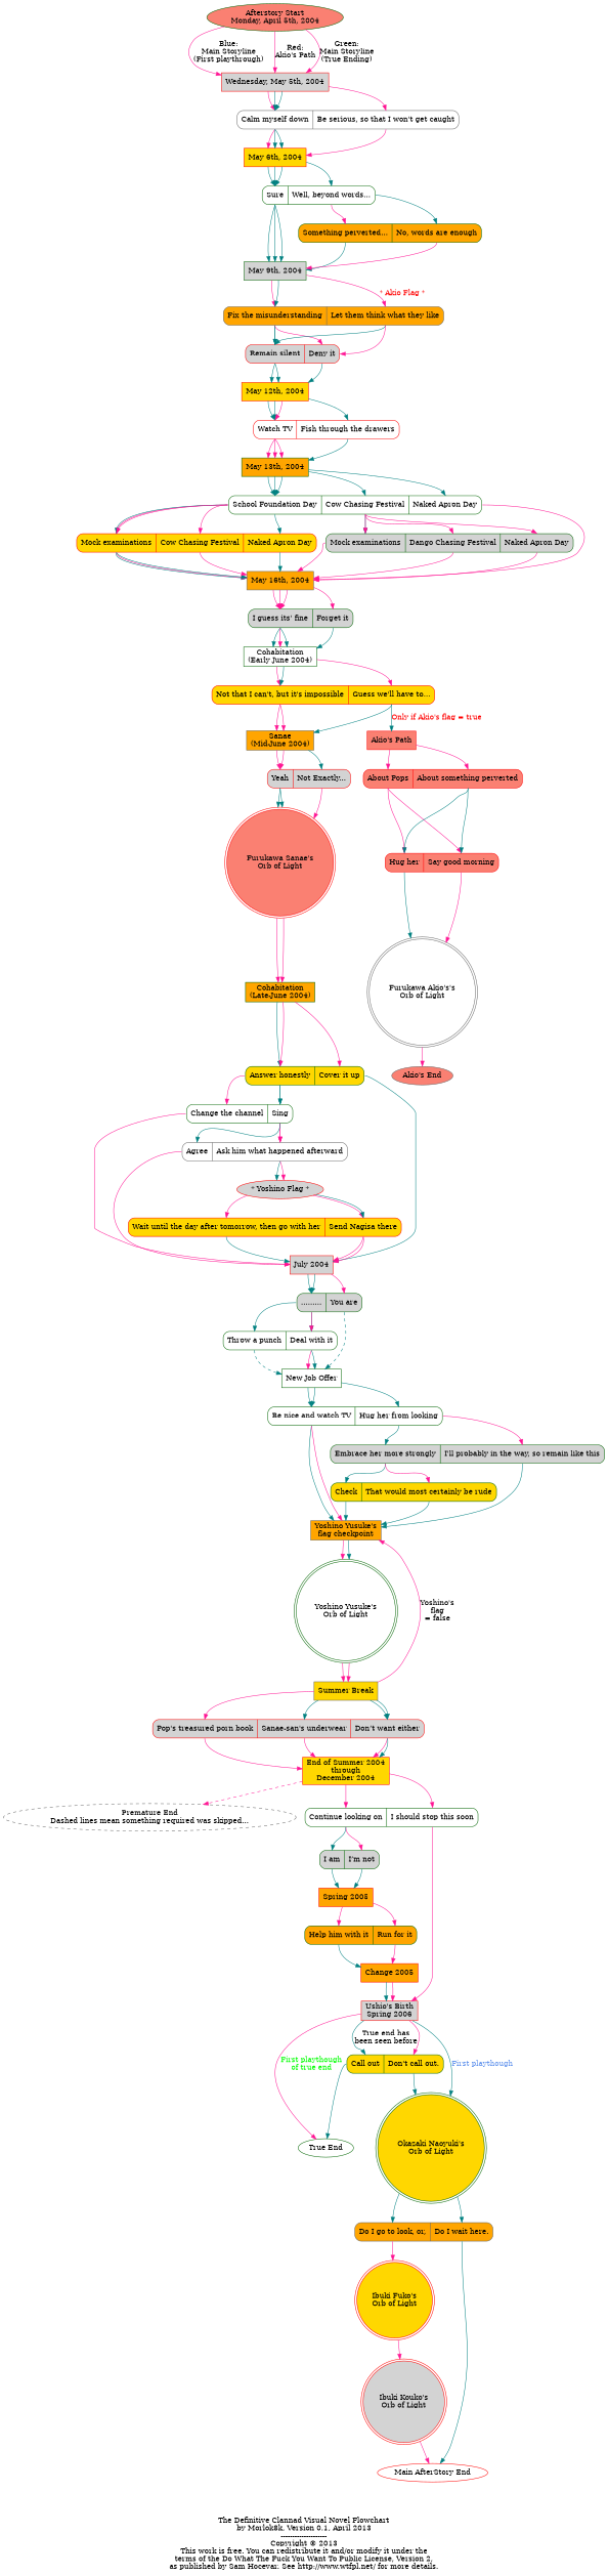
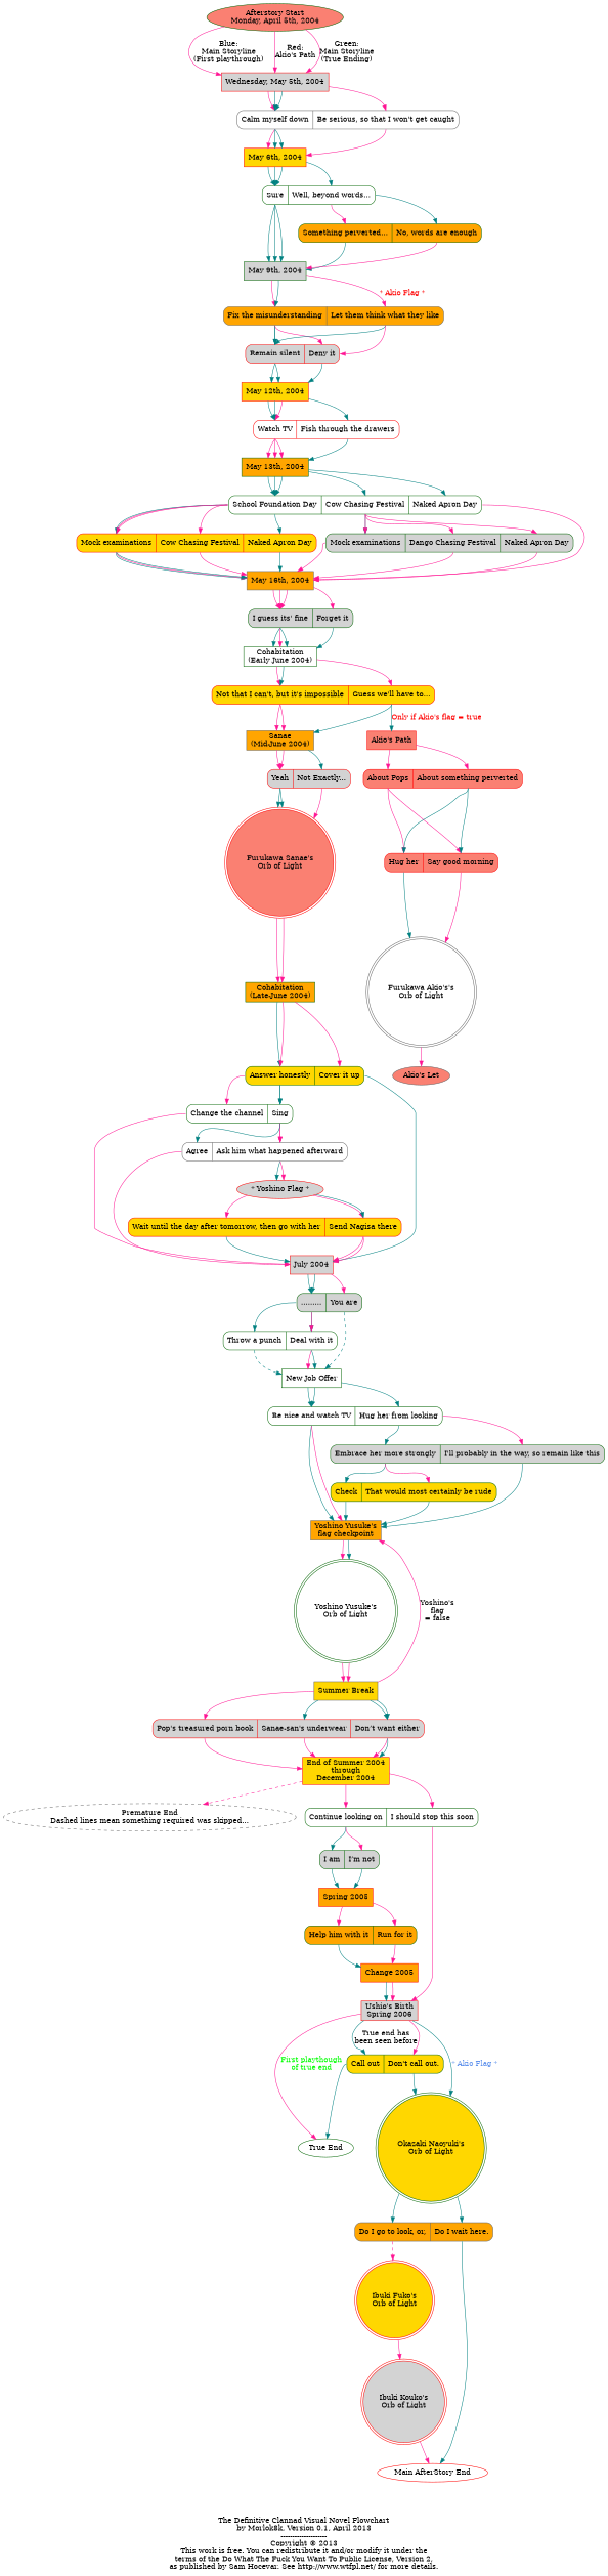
  digraph {
    label="\n\n\n\nThe Definitive Clannad Visual Novel Flowchart\nby Morlok8k, Version 0.1, April 2013\n--------------------\nCopyright © 2013\nThis work is free. You can redistribute it and/or modify it under the\nterms of the Do What The Fuck You Want To Public License, Version 2,\nas published by Sam Hocevar. See http://www.wtfpl.net/ for more details."
    node [color=darkgreen fillcolor=white style=filled shape=Mrecord]
    edge [color=deeppink]
    n1 [fillcolor=salmon label="Afterstory Start\nMonday, April 5th, 2004" shape=""]
    n2 [color=red fillcolor=lightgrey label="Wednesday, May 5th, 2004" shape=box]
    n3 [color=gray40 label="<a1>Calm myself down|<a2> Be serious, so that I won't get caught"]
    n4 [color=red fillcolor=gold label="May 6th, 2004" shape=box]
    n5 [label="<a1>Sure|<a2>Well, beyond words..."]
    n6 [fillcolor=orange label="<a1>Something perverted...|<a2>No, words are enough"]
    n7 [fillcolor=lightgrey label="May 9th, 2004" shape=box]
    n8 [color=gray40 fillcolor=orange label="<a1>Fix the misunderstanding|<a2>Let them think what they like"]
    n9 [color=red fillcolor=lightgrey label="<a1>Remain silent|<a2>Deny it"]
    n10 [color=red fillcolor=gold label="May 12th, 2004" shape=box]
    n11 [color=red label="<a1>Watch TV|<a2>Fish through the drawers"]
    n12 [fillcolor=orange label="May 13th, 2004" shape=box]
    n13 [label="<a1>School Foundation Day|<a2>Cow Chasing Festival|<a3>Naked Apron Day"]
    n14 [color=red fillcolor=gold label="<a1>Mock examinations|<a2>Cow Chasing Festival|<a3>Naked Apron Day"]
    n15 [fillcolor=lightgrey label="<a1>Mock examinations|<a2>Dango Chasing Festival|<a3>Naked Apron Day"]
    n16 [color=gray40 fillcolor=orange label="May 16th, 2004" shape=box]
    n17 [fillcolor=lightgrey label="<a1>I guess its' fine|<a2>Forget it"]
    n18 [label="Cohabitation\n(Early June 2004)" shape=box]
    n19 [color=red fillcolor=gold label="<a1>Not that I can't, but it's impossible|<a2>Guess we'll have to..."]
    n20 [color=red fillcolor=salmon label="Akio's Path" shape=box]
    n21 [color=gray40 fillcolor=orange label="Sanae\n(Mid-June 2004)" shape=box]
    n22 [color=red fillcolor=salmon label="<a1>About Pops|<a2>About something perverted"]
    n23 [color=red fillcolor=lightgrey label="<a1>Yeah|<a2>Not Exactly..."]
    n24 [color=red fillcolor=salmon label="<a1>Hug her|<a2>Say good morning"]
    n25 [color=red fillcolor=salmon label="Furukawa Sanae's\nOrb of Light" shape=doublecircle]
    n26 [fillcolor=orange label="Cohabitation\n(Late-June 2004)" shape=box]
    n27 [fillcolor=gold label="<a1>Answer honestly|<a2>Cover it up"]
    n28 [label="<a1>Change the channel|<a2>Sing"]
    n29 [color=red fillcolor=lightgrey label="July 2004" shape=box]
    n30 [color=gray40 label="<a1>Agree|<a2>Ask him what happened afterward"]
    n31 [fillcolor=lightgrey label="<a1>.........|<a2>You are"]
    n32 [color=red fillcolor=lightgrey label="* Yoshino Flag *" shape=""]
    n33 [color=red fillcolor=gold label="<a1>Wait until the day after tomorrow, then go with her|<a2>Send Nagisa there"]
    n34 [label="<a1>Throw a punch|<a2>Deal with it"]
    n35 [label="New Job Offer" shape=box]
    n36 [label="<a1>Be nice and watch TV|<a2>Hug her from looking"]
    n37 [fillcolor=lightgrey label="<a1>Embrace her more strongly|<a2>I'll probably in the way, so remain like this"]
    n38 [color=gray40 fillcolor=orange label="Yoshino Yusuke's\nflag checkpoint" shape=box]
    n39 [fillcolor=gold label="<a1>Check|<a2>That would most certainly be rude"]
    n40 [label="Yoshino Yusuke's\nOrb of Light" shape=doublecircle]
    n41 [color=gray40 fillcolor=gold label="Summer Break" shape=box]
    n42 [color=red fillcolor=lightgrey label="<a1>Pop's treasured porn book|<a2>Sanae-san's underwear|<a3>Don’t want either"]
    n43 [color=red fillcolor=gold label="End of Summer 2004\nthrough\nDecember 2004" shape=box]
    n44 [color=gray40 label="Premature End\nDashed lines mean something required was skipped..." style="dashed,filled" shape=""]
    n45 [label="<a1>Continue looking on|<a2>I should stop this soon"]
    n46 [fillcolor=lightgrey label="<a1>I am|<a2>I’m not"]
    n47 [color=red fillcolor=lightgrey label="Ushio's Birth\nSpring 2006" shape=box]
    n48 [color=red fillcolor=orange label="Spring 2005" shape=box]
    n49 [fillcolor=orange label="<a1>Help him with it|<a2>Run for it"]
    n50 [color=red fillcolor=orange label="Change 2005" shape=box]
    n51 [fillcolor=gold label="<a1>Call out|<a2>Don't call out."]
    n52 [label="True End" shape=""]
    n53 [fillcolor=gold label="Okazaki Naoyuki's\nOrb of Light" shape=doublecircle]
    n54 [color=gray40 fillcolor=orange label="<a1>Do I go to look, or,|<a2>Do I wait here."]
    n55 [color=red fillcolor=gold label="Ibuki Fuko's\nOrb of Light" shape=doublecircle]
    n56 [color=red label="Main AfterStory End" shape=""]
    n57 [color=red fillcolor=lightgrey label="Ibuki Kouko's\nOrb of Light" shape=doublecircle]
    n58 [color=gray40 label="Furukawa Akio's's\nOrb of Light" shape=doublecircle]
-   n59 [color=gray40 fillcolor=salmon label="Akio's End" shape=""]
+   n59 [color=gray40 fillcolor=salmon label="Akio's Let" shape=""]
    n1 -> n2 [label="Blue:\nMain Storyline\n(First playthrough)"]
    n1 -> n2 [label="Red:\nAkio's Path"]
    n1 -> n2 [label="Green:\nMain Storyline\n(True Ending)"]
    n2 -> n3 [headport=a1]
    n2 -> n3 [color=teal headport=a1]
    n2 -> n3 [color=teal headport=a1]
    n2 -> n3 [headport=a2]
    n3 -> n4 [tailport=a1]
    n3 -> n4 [color=teal tailport=a1]
    n3 -> n4 [color=teal tailport=a1]
    n3 -> n4 [tailport=a2]
    n4 -> n5 [color=teal headport=a1]
    n4 -> n5 [color=teal headport=a1]
    n4 -> n5 [color=teal headport=a1]
    n4 -> n5 [color=teal headport=a2]
    n5 -> n6 [headport=a1 tailport=a2]
    n5 -> n6 [color=teal headport=a2 tailport=a2]
    n5 -> n7 [color=teal tailport=a1]
    n5 -> n7 [color=teal tailport=a1]
    n5 -> n7 [color=teal tailport=a1]
    n6 -> n7 [color=teal tailport=a1]
    n6 -> n7 [tailport=a2]
    n7 -> n8 [headport=a1]
    n7 -> n8 [color=teal headport=a1]
    n7 -> n8 [fontcolor=red headport=a2 label="* Akio Flag *"]
    n8 -> n9 [color=teal headport=a1 tailport=a1]
    n8 -> n9 [color=teal headport=a1 tailport=a1]
    n8 -> n9 [headport=a2 tailport=a1]
    n8 -> n9 [color=teal headport=a1 tailport=a2]
    n8 -> n9 [headport=a2 tailport=a2]
    n9 -> n10 [color=teal tailport=a1]
    n9 -> n10 [color=teal tailport=a1]
    n9 -> n10 [color=teal tailport=a2]
    n10 -> n11 [color=teal headport=a1]
    n10 -> n11 [color=teal headport=a1]
    n10 -> n11 [headport=a1]
    n10 -> n11 [color=teal headport=a2]
    n11 -> n12 [tailport=a1]
    n11 -> n12 [tailport=a1]
    n11 -> n12 [tailport=a1]
    n11 -> n12 [color=teal tailport=a2]
    n12 -> n13 [color=teal headport=a1]
    n12 -> n13 [color=teal headport=a1]
    n12 -> n13 [color=teal headport=a1]
    n12 -> n13 [color=teal headport=a2]
    n12 -> n13 [color=teal headport=a3]
    n13 -> n14 [headport=a1 tailport=a1]
    n13 -> n14 [color=teal headport=a1 tailport=a1]
    n13 -> n14 [headport=a1 tailport=a1]
    n13 -> n14 [headport=a2 tailport=a1]
    n13 -> n14 [color=teal headport=a3 tailport=a1]
    n13 -> n15 [color=teal headport=a1 tailport=a2]
    n13 -> n15 [headport=a1 tailport=a2]
    n13 -> n15 [headport=a3 tailport=a2]
    n13 -> n15 [headport=a2 tailport=a2]
    n13 -> n16 [tailport=a3]
    n14 -> n16 [color=teal tailport=a1]
    n14 -> n16 [tailport=a1]
    n14 -> n16 [color=teal tailport=a1]
    n14 -> n16 [tailport=a2]
    n14 -> n16 [color=teal tailport=a3]
    n15 -> n16 [tailport=a1]
    n15 -> n16 [tailport=a2]
    n15 -> n16 [tailport=a3]
    n16 -> n17 [headport=a1]
    n16 -> n17 [headport=a1]
    n16 -> n17 [headport=a1]
    n16 -> n17 [headport=a2]
    n17 -> n18 [color=teal tailport=a1]
    n17 -> n18 [tailport=a1]
    n17 -> n18 [color=teal tailport=a1]
    n17 -> n18 [color=teal tailport=a2]
    n18 -> n19 [headport=a1]
    n18 -> n19 [color=teal headport=a1]
    n18 -> n19 [headport=a2]
    n19 -> n20 [color=teal fontcolor=red label="Only if Akio's flag = true" tailport=a2]
    n19 -> n21 [tailport=a1]
    n19 -> n21 [tailport=a1]
    n19 -> n21 [color=teal tailport=a2]
    n20 -> n22 [headport=a1]
    n20 -> n22 [headport=a2]
    n21 -> n23 [headport=a1]
    n21 -> n23 [headport=a1]
    n21 -> n23 [color=teal headport=a2]
    n22 -> n24 [headport=a1 tailport=a1]
    n22 -> n24 [headport=a2 tailport=a1]
    n22 -> n24 [color=teal headport=a1 tailport=a2]
    n22 -> n24 [color=teal headport=a2 tailport=a2]
    n23 -> n25 [color=teal tailport=a1]
    n23 -> n25 [color=teal tailport=a1]
    n23 -> n25 [tailport=a2]
    n24 -> n58 [color=teal tailport=a1]
    n24 -> n58 [tailport=a2]
    n25 -> n26
    n25 -> n26
    n26 -> n27 [color=teal headport=a1]
    n26 -> n27 [headport=a1]
    n26 -> n27 [headport=a2]
    n27 -> n28 [headport=a1 tailport=a1]
    n27 -> n28 [color=teal headport=a2 tailport=a1]
    n27 -> n28 [color=teal headport=a2 tailport=a1]
    n27 -> n29 [color=teal tailport=a2]
    n28 -> n29 [tailport=a1]
    n28 -> n30 [headport=a2 tailport=a2]
    n28 -> n30 [headport=a2 tailport=a2]
    n28 -> n30 [color=teal headport=a1 tailport=a2]
    n29 -> n31 [headport=a2]
    n29 -> n31 [color=teal headport=a1]
    n29 -> n31 [color=teal headport=a1]
    n30 -> n29 [tailport=a1]
    n30 -> n32 [color=teal tailport=a2]
    n30 -> n32 [tailport=a2]
    n31 -> n34 [color=teal headport=a2 tailport=a1]
    n31 -> n34 [headport=a2 tailport=a1]
    n31 -> n34 [color=teal headport=a1 tailport=a1]
    n31 -> n35 [color=teal style=dashed tailport=a2]
    n32 -> n33 [headport=a2]
    n32 -> n33 [color=teal headport=a2]
    n32 -> n33 [headport=a1]
    n33 -> n29 [tailport=a2]
    n33 -> n29 [tailport=a2]
    n33 -> n29 [color=teal tailport=a1]
    n34 -> n35 [tailport=a2]
    n34 -> n35 [color=teal tailport=a2]
    n34 -> n35 [color=teal style=dashed tailport=a1]
    n35 -> n36 [color=teal headport=a1]
    n35 -> n36 [color=teal headport=a1]
    n35 -> n36 [color=teal headport=a2]
    n36 -> n37 [color=teal headport=a1 tailport=a2]
    n36 -> n37 [headport=a2 tailport=a2]
    n36 -> n38 [color=teal tailport=a1]
    n36 -> n38 [tailport=a1]
    n37 -> n38 [color=teal tailport=a2]
    n37 -> n39 [color=teal headport=a1 tailport=a1]
    n37 -> n39 [headport=a2 tailport=a1]
    n38 -> n40
    n38 -> n40 [color=teal]
    n39 -> n38 [color=teal tailport=a1]
    n39 -> n38 [color=teal tailport=a2]
    n40 -> n41
    n40 -> n41
    n41 -> n38 [label="Yoshino's\nflag\n= false"]
    n41 -> n42 [headport=a1]
    n41 -> n42 [color=teal headport=a2]
    n41 -> n42 [color=teal headport=a3]
    n41 -> n42 [color=teal headport=a3]
    n42 -> n43 [tailport=a1]
    n42 -> n43 [tailport=a2]
    n42 -> n43 [tailport=a3]
    n42 -> n43 [color=teal tailport=a3]
    n43 -> n44 [style=dashed]
    n43 -> n45 [headport=a1]
    n43 -> n45 [headport=a2]
    n45 -> n46 [headport=a2 tailport=a1]
    n45 -> n46 [color=teal headport=a1 tailport=a1]
    n45 -> n47 [tailport=a2]
    n46 -> n48 [color=teal tailport=a2]
    n46 -> n48 [color=teal tailport=a1]
    n47 -> n51 [color=teal headport=a1 label="True end has\nbeen seen before"]
    n47 -> n51 [headport=a2]
    n47 -> n52 [fontcolor=green label="First playthough\nof true end"]
-   n47 -> n53 [color=teal fontcolor=cornflowerblue label="First playthough"]
+   n47 -> n53 [color=teal fontcolor=cornflowerblue label="* Akio Flag *"]
    n48 -> n49 [headport=a1]
    n48 -> n49 [headport=a2]
    n49 -> n50 [color=teal tailport=a1]
    n49 -> n50 [tailport=a2]
    n50 -> n47 [color=teal]
    n50 -> n47
    n51 -> n52 [color=teal tailport=a1]
    n51 -> n53 [color=teal tailport=a2]
    n53 -> n54 [color=teal headport=a1]
    n53 -> n54 [color=teal headport=a2]
-   n54 -> n55 [tailport=a1]
+   n54 -> n55 [tailport=a1 style=dashed]
    n54 -> n56 [color=teal tailport=a2]
    n55 -> n57
    n57 -> n56
    n58 -> n59
  }
